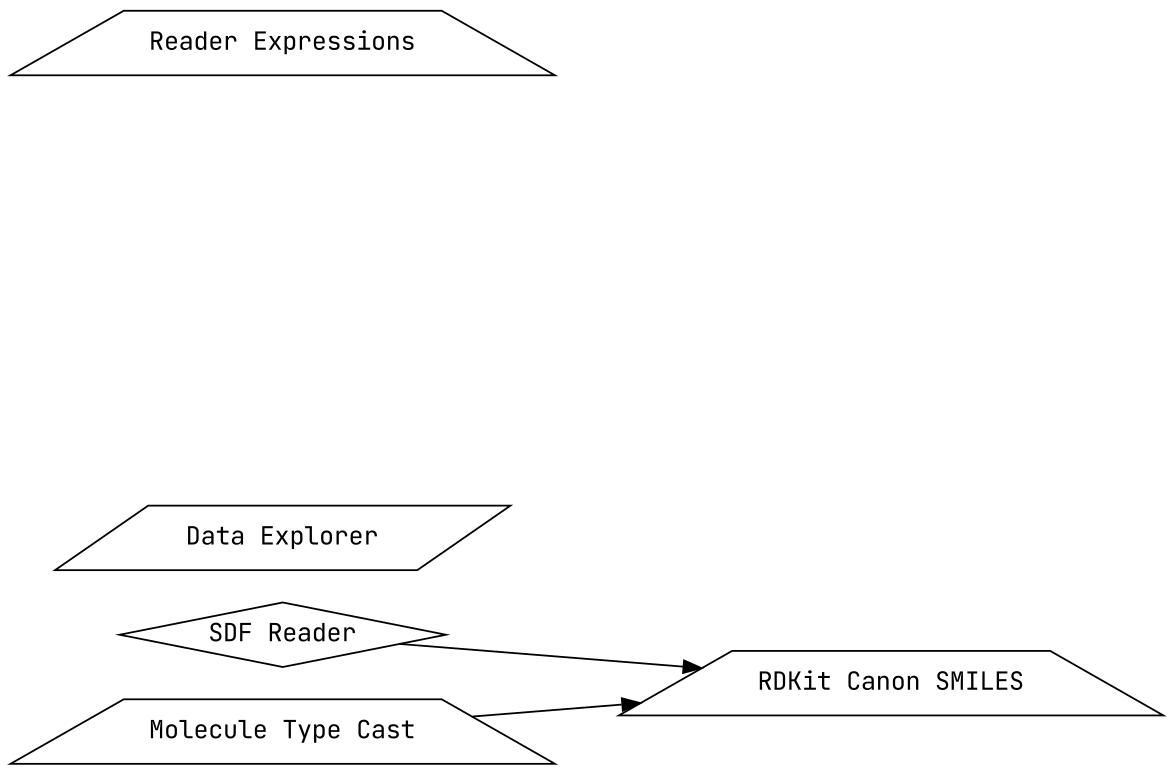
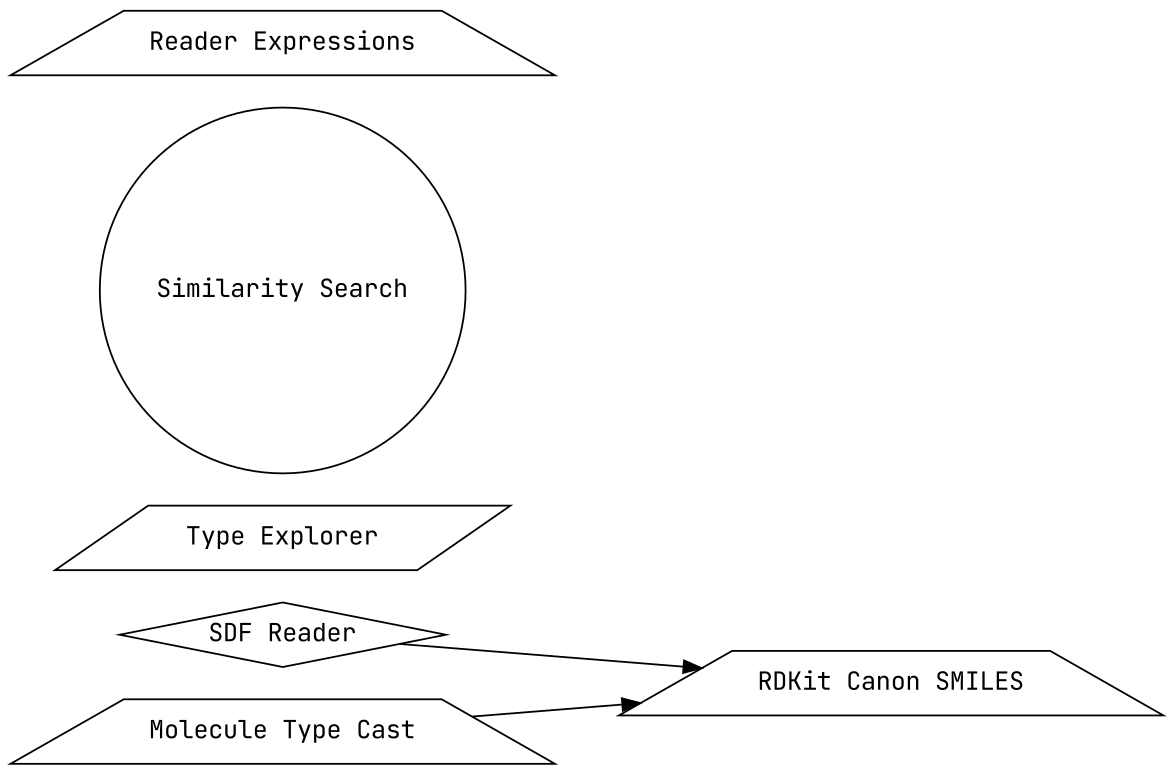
  digraph {
    fontname="JetBrains Mono"
    rankdir=LR
    node [fontname="JetBrains Mono" shape=trapezium]
    edge [fontname="JetBrains Mono"]
    n1 [label="SDF Reader" shape=diamond]
    n2 [label="RDKit Canon SMILES"]
    n3 [label="Molecule Type Cast"]
-   n4 [label="Data Explorer" shape=parallelogram]
+   n4 [label="Type Explorer" shape=parallelogram]
+   n5 [label="Similarity Search" shape=circle]
    n6 [label="Reader Expressions"]
    n1 -> n2
    n3 -> n2
  }
